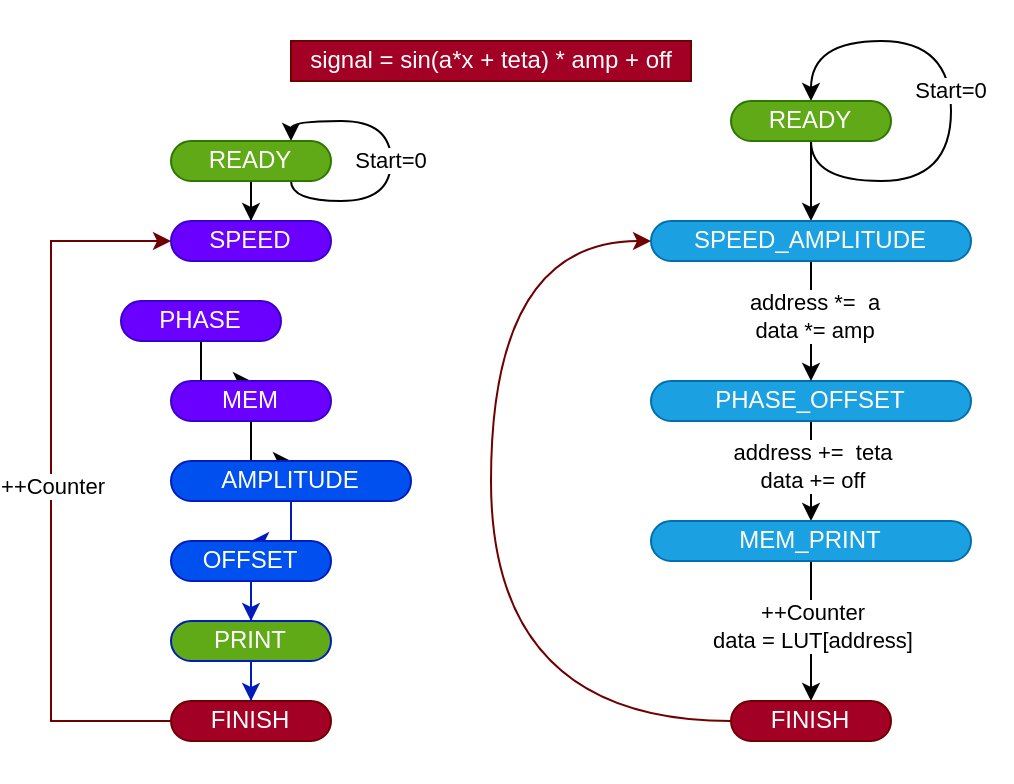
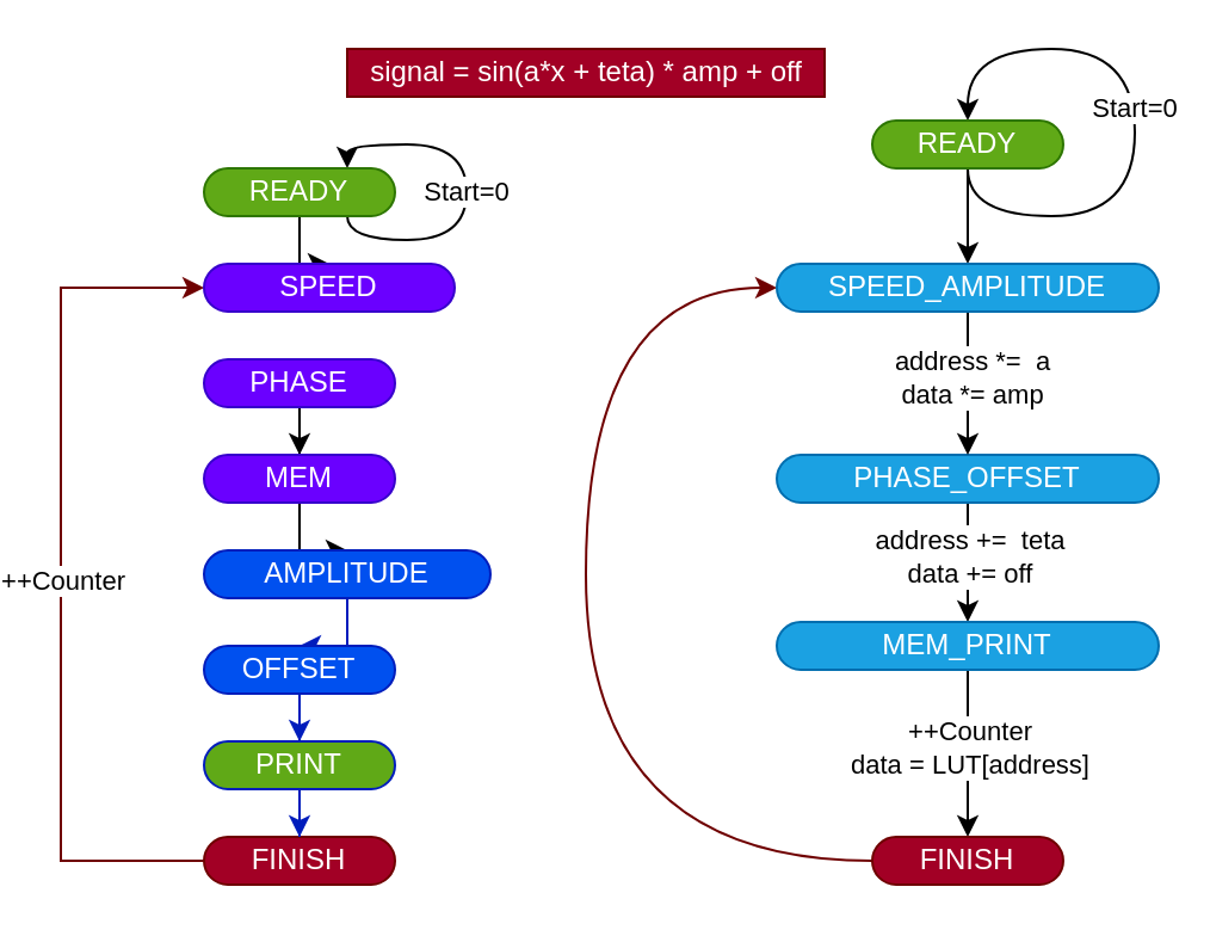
  <mxCell id="0" />
  <mxCell id="1" parent="0" />
  <mxCell id="2" style="edgeStyle=orthogonalEdgeStyle;rounded=0;orthogonalLoop=1;jettySize=auto;html=1;exitX=0.75;exitY=1;exitDx=0;exitDy=0;entryX=0.75;entryY=0;entryDx=0;entryDy=0;curved=1;" parent="1" source="5" target="5" edge="1"><mxGeometry relative="1" as="geometry"><mxPoint x="170" y="50" as="targetPoint" /><Array as="points"><mxPoint x="140" y="100" /><mxPoint x="190" y="100" /><mxPoint x="190" y="60" /><mxPoint x="140" y="60" /></Array></mxGeometry></mxCell>
  <mxCell id="3" value="Start=0" style="edgeLabel;html=1;align=center;verticalAlign=middle;resizable=0;points=[];" parent="2" vertex="1" connectable="0"><mxGeometry x="0.097" y="1" relative="1" as="geometry"><mxPoint y="7.62" as="offset" /></mxGeometry></mxCell>
  <mxCell id="4" style="edgeStyle=orthogonalEdgeStyle;rounded=0;orthogonalLoop=1;jettySize=auto;html=1;entryX=0.5;entryY=0;entryDx=0;entryDy=0;" parent="1" source="5" target="17" edge="1"><mxGeometry relative="1" as="geometry" /></mxCell>
  <mxCell id="5" value="READY" style="rounded=1;whiteSpace=wrap;html=1;arcSize=50;fillColor=#60a917;strokeColor=#2D7600;fontColor=#ffffff;" parent="1" vertex="1"><mxGeometry x="80" y="70" width="80" height="20" as="geometry" /></mxCell>
  <mxCell id="6" value="" style="edgeStyle=orthogonalEdgeStyle;rounded=0;orthogonalLoop=1;jettySize=auto;html=1;" parent="1" source="7" target="9" edge="1"><mxGeometry relative="1" as="geometry" /></mxCell>
- <mxCell id="7" value="PHASE" style="rounded=1;whiteSpace=wrap;html=1;arcSize=50;fillColor=#6a00ff;strokeColor=#3700CC;fontColor=#ffffff;" parent="1" vertex="1"><mxGeometry x="55" y="150" width="80" height="20" as="geometry" /></mxCell>
+ <mxCell id="7" value="PHASE" style="rounded=1;whiteSpace=wrap;html=1;arcSize=50;fillColor=#6a00ff;strokeColor=#3700CC;fontColor=#ffffff;" parent="1" vertex="1"><mxGeometry x="80" y="150" width="80" height="20" as="geometry" /></mxCell>
  <mxCell id="8" value="" style="edgeStyle=orthogonalEdgeStyle;rounded=0;orthogonalLoop=1;jettySize=auto;html=1;" parent="1" source="9" target="11" edge="1"><mxGeometry relative="1" as="geometry" /></mxCell>
  <mxCell id="9" value="MEM" style="rounded=1;whiteSpace=wrap;html=1;arcSize=50;fillColor=#6a00ff;strokeColor=#3700CC;fontColor=#ffffff;" parent="1" vertex="1"><mxGeometry x="80" y="190" width="80" height="20" as="geometry" /></mxCell>
  <mxCell id="10" value="" style="edgeStyle=orthogonalEdgeStyle;rounded=0;orthogonalLoop=1;jettySize=auto;html=1;entryX=0.5;entryY=0;entryDx=0;entryDy=0;fillColor=#0050ef;strokeColor=#001DBC;" parent="1" source="11" target="16" edge="1"><mxGeometry relative="1" as="geometry" /></mxCell>
  <mxCell id="11" value="AMPLITUDE" style="rounded=1;whiteSpace=wrap;html=1;arcSize=50;fillColor=#0050ef;strokeColor=#001DBC;fontColor=#ffffff;" parent="1" vertex="1"><mxGeometry x="80" y="230" width="120" height="20" as="geometry" /></mxCell>
  <mxCell id="12" style="edgeStyle=orthogonalEdgeStyle;rounded=0;orthogonalLoop=1;jettySize=auto;html=1;exitX=0;exitY=0.5;exitDx=0;exitDy=0;entryX=0;entryY=0.5;entryDx=0;entryDy=0;fillColor=#a20025;strokeColor=#6F0000;" parent="1" source="14" target="17" edge="1"><mxGeometry relative="1" as="geometry"><Array as="points"><mxPoint x="20" y="360" /><mxPoint x="20" y="120" /></Array></mxGeometry></mxCell>
  <mxCell id="13" value="++Counter" style="edgeLabel;html=1;align=center;verticalAlign=middle;resizable=0;points=[];" parent="12" vertex="1" connectable="0"><mxGeometry x="-0.114" y="3" relative="1" as="geometry"><mxPoint x="3" y="-18.4" as="offset" /></mxGeometry></mxCell>
  <mxCell id="14" value="FINISH" style="rounded=1;whiteSpace=wrap;html=1;arcSize=50;fillColor=#a20025;strokeColor=#6F0000;fontColor=#ffffff;" parent="1" vertex="1"><mxGeometry x="80" y="350" width="80" height="20" as="geometry" /></mxCell>
  <mxCell id="15" style="edgeStyle=orthogonalEdgeStyle;rounded=0;orthogonalLoop=1;jettySize=auto;html=1;entryX=0.5;entryY=0;entryDx=0;entryDy=0;fillColor=#0050ef;strokeColor=#001DBC;" parent="1" source="16" target="20" edge="1"><mxGeometry relative="1" as="geometry" /></mxCell>
  <mxCell id="16" value="OFFSET" style="rounded=1;whiteSpace=wrap;html=1;arcSize=50;fillColor=#0050ef;strokeColor=#001DBC;fontColor=#ffffff;" parent="1" vertex="1"><mxGeometry x="80" y="270" width="80" height="20" as="geometry" /></mxCell>
- <mxCell id="17" value="SPEED" style="rounded=1;whiteSpace=wrap;html=1;arcSize=50;fillColor=#6a00ff;strokeColor=#3700CC;fontColor=#ffffff;" parent="1" vertex="1"><mxGeometry x="80" y="110" width="80" height="20" as="geometry" /></mxCell>
+ <mxCell id="17" value="SPEED" style="rounded=1;whiteSpace=wrap;html=1;arcSize=50;fillColor=#6a00ff;strokeColor=#3700CC;fontColor=#ffffff;" parent="1" vertex="1"><mxGeometry x="80" y="110" width="105" height="20" as="geometry" /></mxCell>
  <mxCell id="18" value="signal = sin(a*&lt;font&gt;x&lt;/font&gt; + teta) * amp + off" style="text;html=1;align=center;verticalAlign=middle;resizable=0;points=[];autosize=1;fillColor=#a20025;strokeColor=#6F0000;fontColor=#ffffff;" parent="1" vertex="1"><mxGeometry x="140" y="20" width="200" height="20" as="geometry" /></mxCell>
  <mxCell id="19" style="edgeStyle=orthogonalEdgeStyle;rounded=0;orthogonalLoop=1;jettySize=auto;html=1;entryX=0.5;entryY=0;entryDx=0;entryDy=0;fillColor=#0050ef;strokeColor=#001DBC;" parent="1" source="20" target="14" edge="1"><mxGeometry relative="1" as="geometry" /></mxCell>
  <mxCell id="20" value="PRINT" style="rounded=1;whiteSpace=wrap;html=1;arcSize=50;fillColor=#60a917;strokeColor=#001DBC;fontColor=#ffffff;" parent="1" vertex="1"><mxGeometry x="80" y="310" width="80" height="20" as="geometry" /></mxCell>
  <mxCell id="21" style="edgeStyle=orthogonalEdgeStyle;rounded=0;orthogonalLoop=1;jettySize=auto;html=1;exitX=0.5;exitY=1;exitDx=0;exitDy=0;entryX=0.5;entryY=0;entryDx=0;entryDy=0;curved=1;" parent="1" source="24" target="24" edge="1"><mxGeometry relative="1" as="geometry"><mxPoint x="450" y="50" as="targetPoint" /><Array as="points"><mxPoint x="400" y="90" /><mxPoint x="470" y="90" /><mxPoint x="470" y="20" /><mxPoint x="400" y="20" /></Array></mxGeometry></mxCell>
  <mxCell id="22" value="Start=0" style="edgeLabel;html=1;align=center;verticalAlign=middle;resizable=0;points=[];" parent="21" vertex="1" connectable="0"><mxGeometry x="0.097" y="1" relative="1" as="geometry"><mxPoint y="7.62" as="offset" /></mxGeometry></mxCell>
  <mxCell id="23" style="edgeStyle=orthogonalEdgeStyle;rounded=0;orthogonalLoop=1;jettySize=auto;html=1;entryX=0.5;entryY=0;entryDx=0;entryDy=0;" parent="1" source="24" target="37" edge="1"><mxGeometry relative="1" as="geometry" /></mxCell>
  <mxCell id="24" value="READY" style="rounded=1;whiteSpace=wrap;html=1;arcSize=50;fillColor=#60a917;strokeColor=#2D7600;fontColor=#ffffff;" parent="1" vertex="1"><mxGeometry x="360" y="50" width="80" height="20" as="geometry" /></mxCell>
  <mxCell id="25" value="" style="edgeStyle=orthogonalEdgeStyle;rounded=0;orthogonalLoop=1;jettySize=auto;html=1;" parent="1" source="27" target="30" edge="1"><mxGeometry relative="1" as="geometry" /></mxCell>
  <mxCell id="26" value="address +=&amp;nbsp; teta&lt;br&gt;data += off" style="edgeLabel;html=1;align=center;verticalAlign=middle;resizable=0;points=[];" parent="25" vertex="1" connectable="0"><mxGeometry x="-0.129" relative="1" as="geometry"><mxPoint as="offset" /></mxGeometry></mxCell>
  <mxCell id="27" value="PHASE_&lt;span style=&quot;&quot;&gt;OFFSET&lt;/span&gt;" style="rounded=1;whiteSpace=wrap;html=1;arcSize=50;fillColor=#1ba1e2;strokeColor=#006EAF;fontColor=#ffffff;" parent="1" vertex="1"><mxGeometry x="320" y="190" width="160" height="20" as="geometry" /></mxCell>
  <mxCell id="28" value="" style="edgeStyle=orthogonalEdgeStyle;rounded=0;orthogonalLoop=1;jettySize=auto;html=1;entryX=0.5;entryY=0;entryDx=0;entryDy=0;" parent="1" source="30" target="33" edge="1"><mxGeometry relative="1" as="geometry"><mxPoint x="400" y="230" as="targetPoint" /></mxGeometry></mxCell>
  <mxCell id="29" value="++Counter&lt;br&gt;data = LUT[address]" style="edgeLabel;html=1;align=center;verticalAlign=middle;resizable=0;points=[];" parent="28" vertex="1" connectable="0"><mxGeometry x="-0.092" relative="1" as="geometry"><mxPoint as="offset" /></mxGeometry></mxCell>
  <mxCell id="30" value="MEM_&lt;span style=&quot;&quot;&gt;PRINT&lt;/span&gt;" style="rounded=1;whiteSpace=wrap;html=1;arcSize=50;fillColor=#1ba1e2;strokeColor=#006EAF;fontColor=#ffffff;" parent="1" vertex="1"><mxGeometry x="320" y="260" width="160" height="20" as="geometry" /></mxCell>
  <mxCell id="31" value="" style="edgeStyle=orthogonalEdgeStyle;rounded=0;orthogonalLoop=1;jettySize=auto;html=1;entryX=0.5;entryY=0;entryDx=0;entryDy=0;" parent="1" edge="1"><mxGeometry relative="1" as="geometry"><mxPoint x="400" y="250" as="sourcePoint" /></mxGeometry></mxCell>
  <mxCell id="32" style="edgeStyle=orthogonalEdgeStyle;rounded=0;orthogonalLoop=1;jettySize=auto;html=1;exitX=0;exitY=0.5;exitDx=0;exitDy=0;entryX=0;entryY=0.5;entryDx=0;entryDy=0;curved=1;fillColor=#a20025;strokeColor=#6F0000;" parent="1" source="33" target="37" edge="1"><mxGeometry relative="1" as="geometry"><Array as="points"><mxPoint x="240" y="360" /><mxPoint x="240" y="120" /></Array></mxGeometry></mxCell>
  <mxCell id="33" value="FINISH" style="rounded=1;whiteSpace=wrap;html=1;arcSize=50;fillColor=#a20025;strokeColor=#6F0000;fontColor=#ffffff;" parent="1" vertex="1"><mxGeometry x="360" y="350" width="80" height="20" as="geometry" /></mxCell>
  <mxCell id="34" style="edgeStyle=orthogonalEdgeStyle;rounded=0;orthogonalLoop=1;jettySize=auto;html=1;entryX=0.5;entryY=0;entryDx=0;entryDy=0;fontColor=#330000;" parent="1" edge="1"><mxGeometry relative="1" as="geometry"><mxPoint x="400" y="290" as="sourcePoint" /></mxGeometry></mxCell>
  <mxCell id="35" style="edgeStyle=orthogonalEdgeStyle;rounded=0;orthogonalLoop=1;jettySize=auto;html=1;entryX=0.5;entryY=0;entryDx=0;entryDy=0;" parent="1" source="37" target="27" edge="1"><mxGeometry relative="1" as="geometry" /></mxCell>
  <mxCell id="36" value="address *=&amp;nbsp; a&lt;br&gt;data *= amp" style="edgeLabel;html=1;align=center;verticalAlign=middle;resizable=0;points=[];" parent="35" vertex="1" connectable="0"><mxGeometry x="-0.098" y="1" relative="1" as="geometry"><mxPoint as="offset" /></mxGeometry></mxCell>
  <mxCell id="37" value="SPEED_&lt;span style=&quot;&quot;&gt;AMPLITUDE&lt;/span&gt;" style="rounded=1;whiteSpace=wrap;html=1;arcSize=50;fillColor=#1ba1e2;strokeColor=#006EAF;fontColor=#ffffff;" parent="1" vertex="1"><mxGeometry x="320" y="110" width="160" height="20" as="geometry" /></mxCell>
